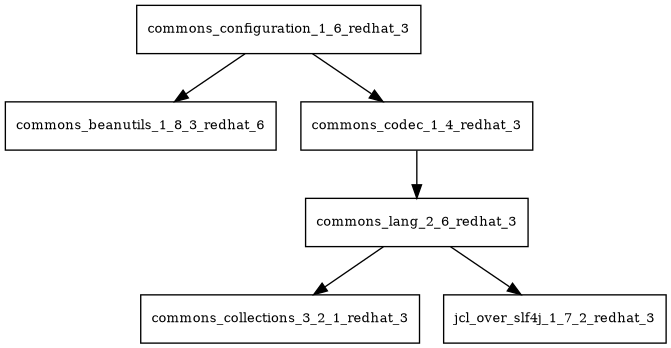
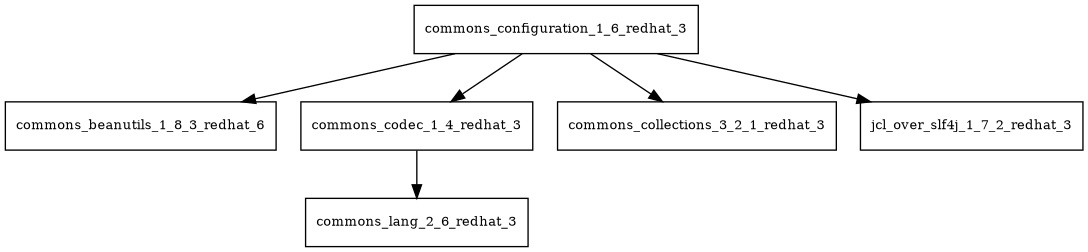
  digraph {
    node [fontsize=10.0 shape=box]
    commons_configuration_1_6_redhat_3
    commons_beanutils_1_8_3_redhat_6
    commons_codec_1_4_redhat_3
    commons_collections_3_2_1_redhat_3
    jcl_over_slf4j_1_7_2_redhat_3
    commons_lang_2_6_redhat_3
    commons_configuration_1_6_redhat_3 -> commons_beanutils_1_8_3_redhat_6
    commons_configuration_1_6_redhat_3 -> commons_codec_1_4_redhat_3
-   commons_lang_2_6_redhat_3 -> commons_collections_3_2_1_redhat_3
-   commons_lang_2_6_redhat_3 -> jcl_over_slf4j_1_7_2_redhat_3
+   commons_configuration_1_6_redhat_3 -> commons_collections_3_2_1_redhat_3
+   commons_configuration_1_6_redhat_3 -> jcl_over_slf4j_1_7_2_redhat_3
    commons_codec_1_4_redhat_3 -> commons_lang_2_6_redhat_3
  }
